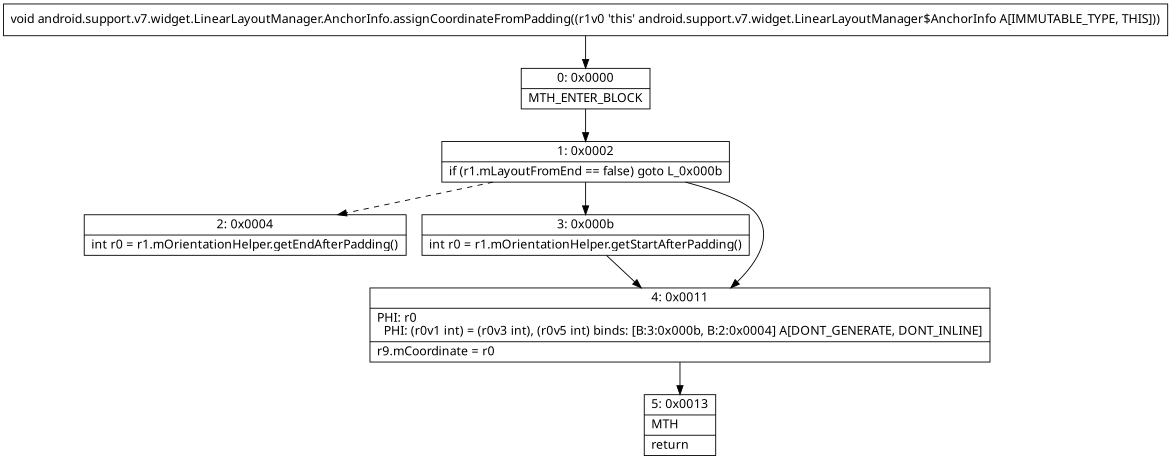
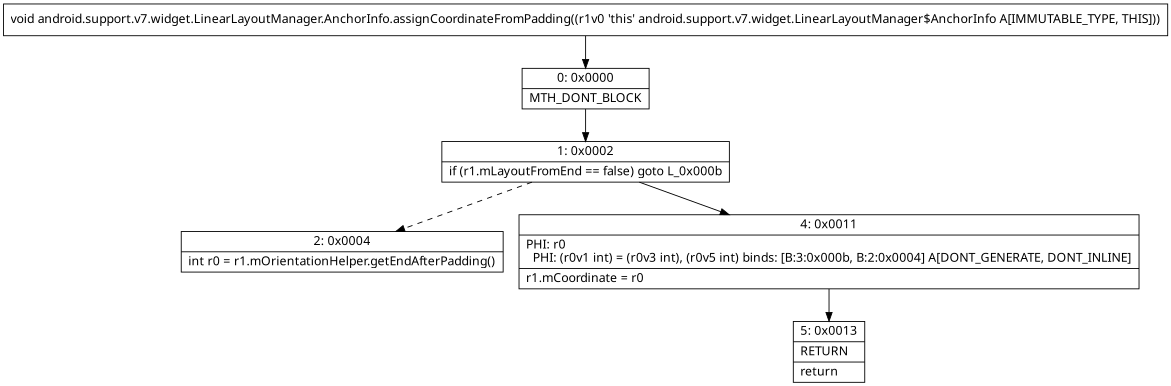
  digraph {
    fontname="Noto Sans"
    node [fontname="Noto Sans" shape=record]
    edge [fontname="Noto Sans"]
-   n1 [label="{0\:\ 0x0000|MTH_ENTER_BLOCK\l}"]
+   n1 [label="{0\:\ 0x0000|MTH_DONT_BLOCK\l}"]
    n2 [label="{1\:\ 0x0002|if (r1.mLayoutFromEnd == false) goto L_0x000b\l}"]
    n3 [label="{2\:\ 0x0004|int r0 = r1.mOrientationHelper.getEndAfterPadding()\l}"]
-   n4 [label="{3\:\ 0x000b|int r0 = r1.mOrientationHelper.getStartAfterPadding()\l}"]
-   n5 [label="{4\:\ 0x0011|PHI: r0 \l  PHI: (r0v1 int) = (r0v3 int), (r0v5 int) binds: [B:3:0x000b, B:2:0x0004] A[DONT_GENERATE, DONT_INLINE]\l|r9.mCoordinate = r0\l}"]
-   n6 [label="{5\:\ 0x0013|MTH\l|return\l}"]
+   n5 [label="{4\:\ 0x0011|PHI: r0 \l  PHI: (r0v1 int) = (r0v3 int), (r0v5 int) binds: [B:3:0x000b, B:2:0x0004] A[DONT_GENERATE, DONT_INLINE]\l|r1.mCoordinate = r0\l}"]
+   n6 [label="{5\:\ 0x0013|RETURN\l|return\l}"]
    n7 [label="{void android.support.v7.widget.LinearLayoutManager.AnchorInfo.assignCoordinateFromPadding((r1v0 'this' android.support.v7.widget.LinearLayoutManager$AnchorInfo A[IMMUTABLE_TYPE, THIS])) }"]
    n1 -> n2
    n2 -> n3 [style=dashed]
-   n2 -> n4
    n2 -> n5
-   n4 -> n5
    n5 -> n6
    n7 -> n1
  }
